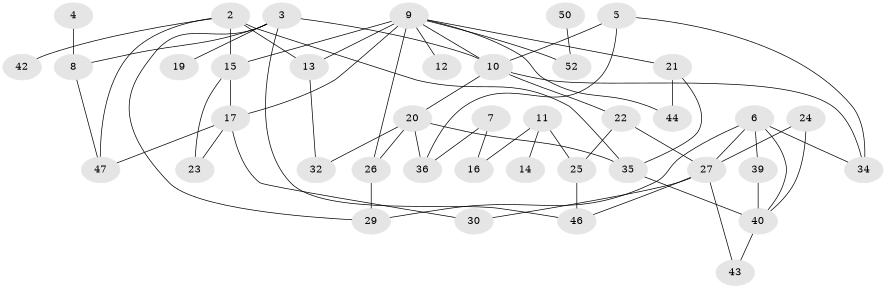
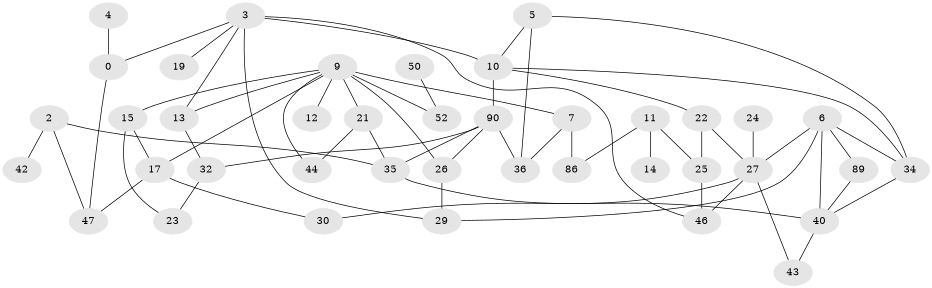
  graph {
    node [color=gray90 style=filled]
    edge [weight=1.0]
    2
    13
    15
    35
    42
    47
    32
    17
    23
    40
    3
-   8
+   8 [label=0]
    10
    19
    29
    46
    34
-   20
+   20 [label=90]
    22
    4
    5
    36
    6
    27
-   39
+   39 [label=89]
    30
    43
    7
-   16
+   16 [label=86]
    9
    12
    21
    26
    44
    52
    25
    11
    14
    24
    50
-   2 -- 13 [weight=2.0]
-   2 -- 15
+   3 -- 13 [weight=2.0]
    2 -- 35
    2 -- 42
    2 -- 47
    13 -- 32
    15 -- 17 [weight=4.0]
    15 -- 23
    35 -- 40 [weight=2.0]
    17 -- 47
-   17 -- 23
+   32 -- 23
    17 -- 30
    40 -- 43
    3 -- 8
    3 -- 10 [weight=3.0]
    3 -- 19
    3 -- 29
    3 -- 46
    8 -- 47
    10 -- 34
    10 -- 20
    10 -- 22
    20 -- 35
    20 -- 32
    20 -- 36
    20 -- 26
    22 -- 27
    22 -- 25
    4 -- 8
    5 -- 10
    5 -- 34
    5 -- 36
    6 -- 40
    6 -- 29
    6 -- 34
    6 -- 27
    6 -- 39 [weight=2.0]
    27 -- 46
    27 -- 30
    27 -- 43
    39 -- 40 [weight=2.0]
    7 -- 36
    7 -- 16
    9 -- 13 [weight=2.0]
    9 -- 15
    9 -- 17
-   9 -- 10 [weight=2.0]
+   9 -- 7 [weight=2.0]
    9 -- 12
    9 -- 21
    9 -- 26 [weight=2.0]
    9 -- 44
    9 -- 52
    21 -- 35
    21 -- 44
    26 -- 29
    25 -- 46
    11 -- 16
    11 -- 25
    11 -- 14
-   24 -- 40
+   34 -- 40
    24 -- 27
    50 -- 52
  }
